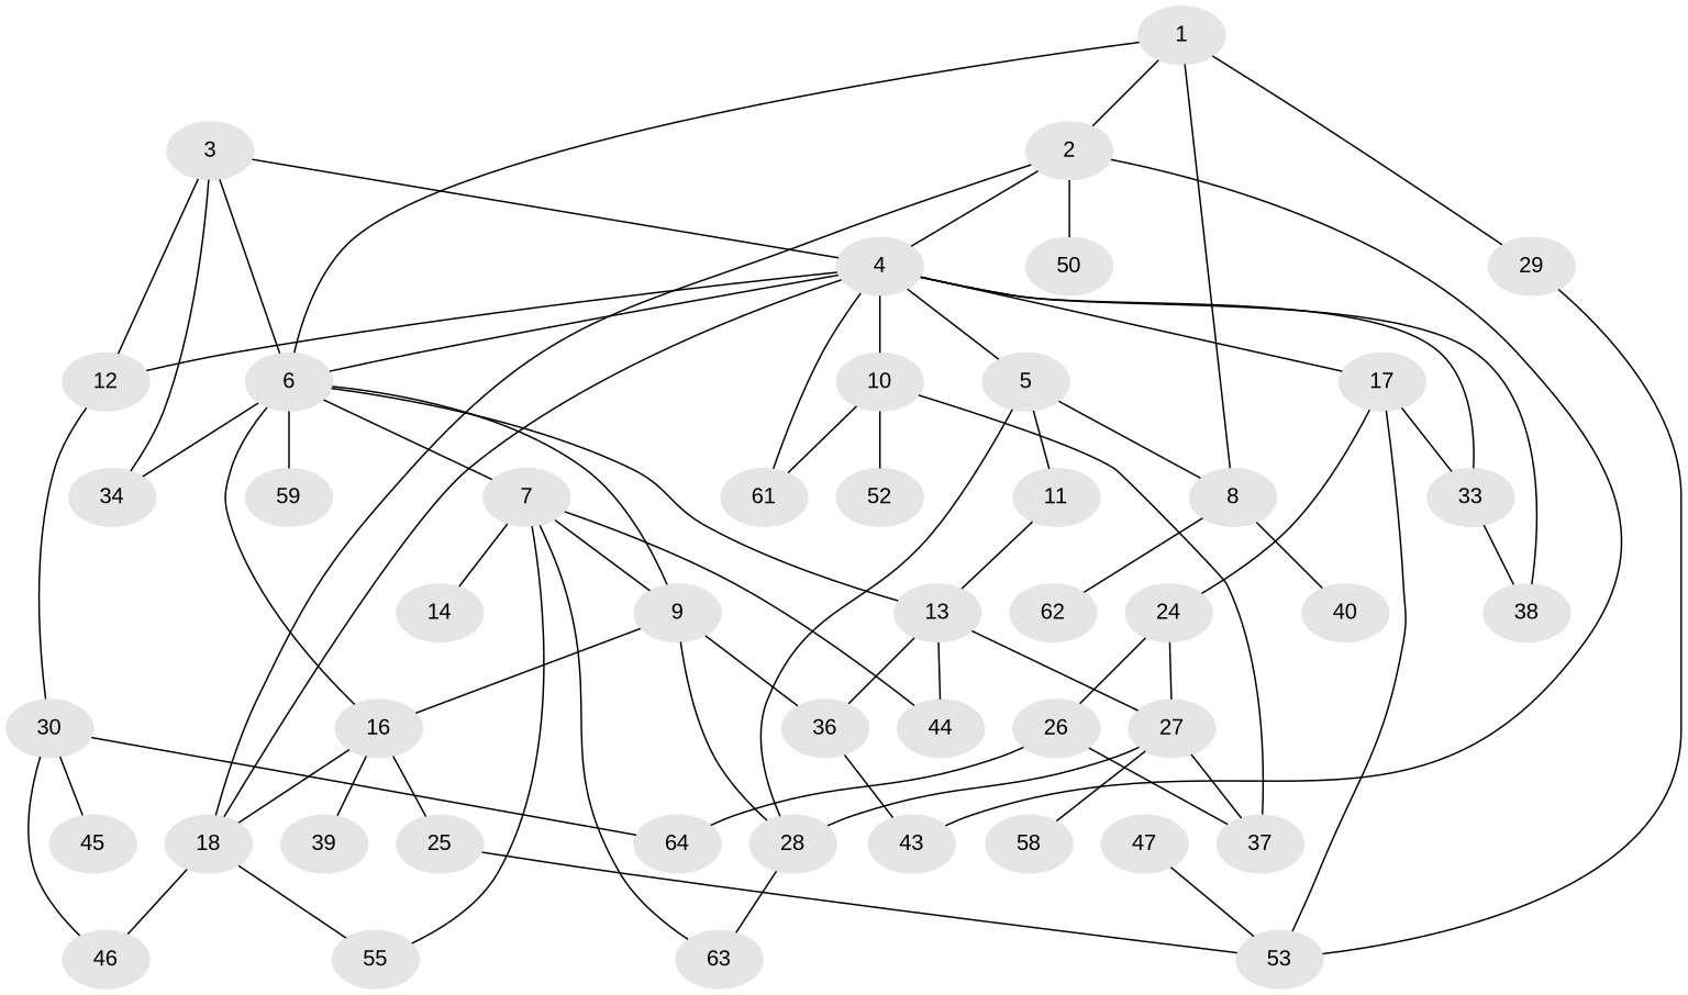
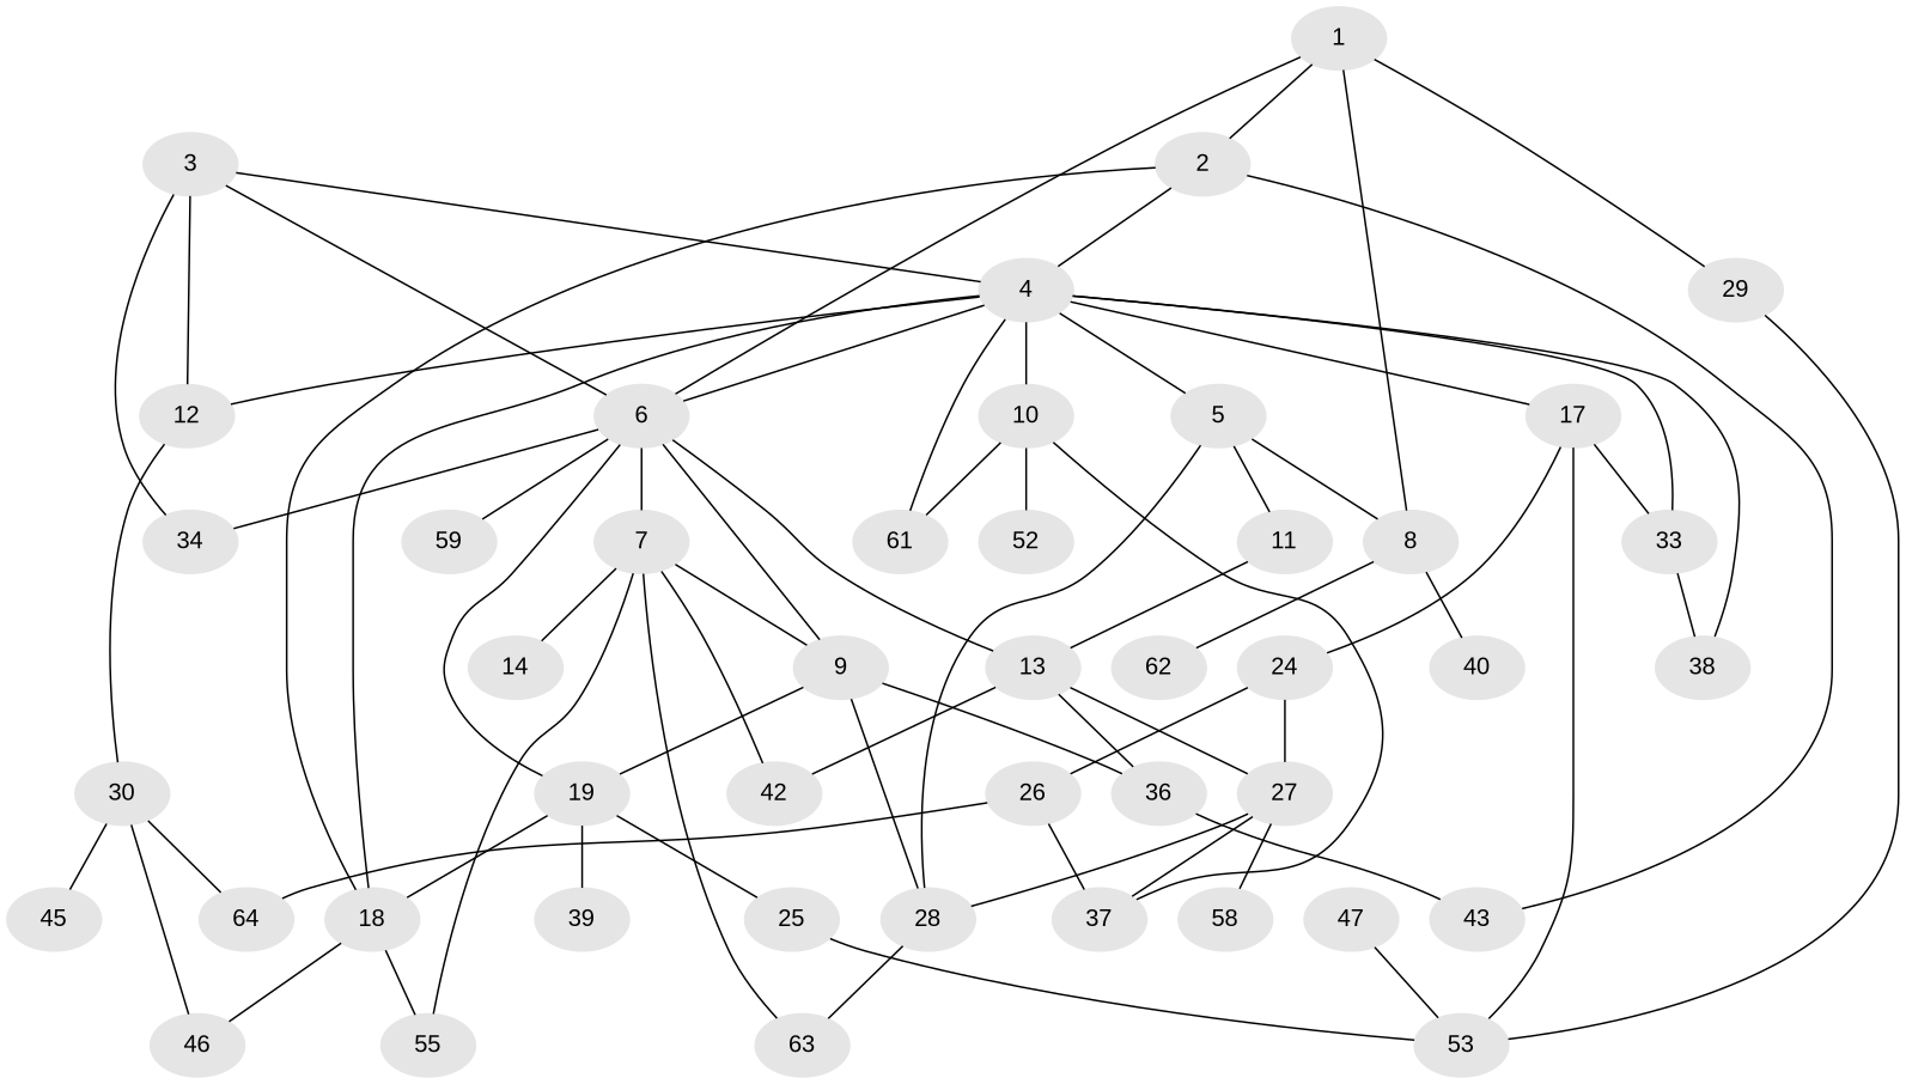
  graph {
    fontname="Liberation Sans"
    node [color=gray90 fontname="Liberation Sans" style=filled]
    edge [fontname="Liberation Sans"]
    1 [super="+35"]
    2 [super="+51"]
    8 [super="+15"]
    29
    6 [super="+19"]
    4 [super="+20"]
    18 [super="+21"]
    43 [super="+67"]
-   50
    3 [super="+31"]
    12
    34
    40
    62
    53 [super="+57"]
    5
    10
    17
    33 [super="+60"]
    38
    61
    55
    46
    7 [super="+65"]
    9 [super="+22"]
    13 [super="+23"]
-   16 [super="+49"]
+   16 [super="+49" label=19]
    59
    30 [super="+56"]
    11 [super="+42"]
    28 [super="+66"]
    52
    37
    24
    63
    14
-   44
+   44 [label=42]
    36 [super="+41"]
    27 [super="+32"]
    25 [super="+54"]
    39
    47
    64
    45 [super="+48"]
    58
    26
    1 -- 2
    1 -- 8
    1 -- 29
    1 -- 6
    2 -- 4
    2 -- 18
    2 -- 43
-   2 -- 50
    8 -- 40
    8 -- 62
    29 -- 53
    6 -- 34
    6 -- 7 [weight=2]
    6 -- 9
    6 -- 13
    6 -- 16
    6 -- 59
    4 -- 6
    4 -- 18
    4 -- 12
    4 -- 5
    4 -- 10
    4 -- 17
    4 -- 33
    4 -- 38
    4 -- 61
    18 -- 55
    18 -- 46
    3 -- 6
    3 -- 4
    3 -- 12
    3 -- 34
    12 -- 30
    5 -- 8
    5 -- 11
    5 -- 28
    10 -- 61
    10 -- 52
    10 -- 37
    17 -- 53
    17 -- 33
    17 -- 24
    33 -- 38
    7 -- 55
    7 -- 9 [weight=2]
    7 -- 63
    7 -- 14
    7 -- 44
    9 -- 16
    9 -- 28
    9 -- 36
    13 -- 44
    13 -- 36
    13 -- 27
    16 -- 18
    16 -- 25
    16 -- 39
    30 -- 46
    30 -- 64
    30 -- 45
    11 -- 13
    28 -- 63
    24 -- 27
    24 -- 26
    36 -- 43
    27 -- 28
    27 -- 37
    27 -- 58
    25 -- 53
    47 -- 53
    26 -- 37
    26 -- 64
  }
